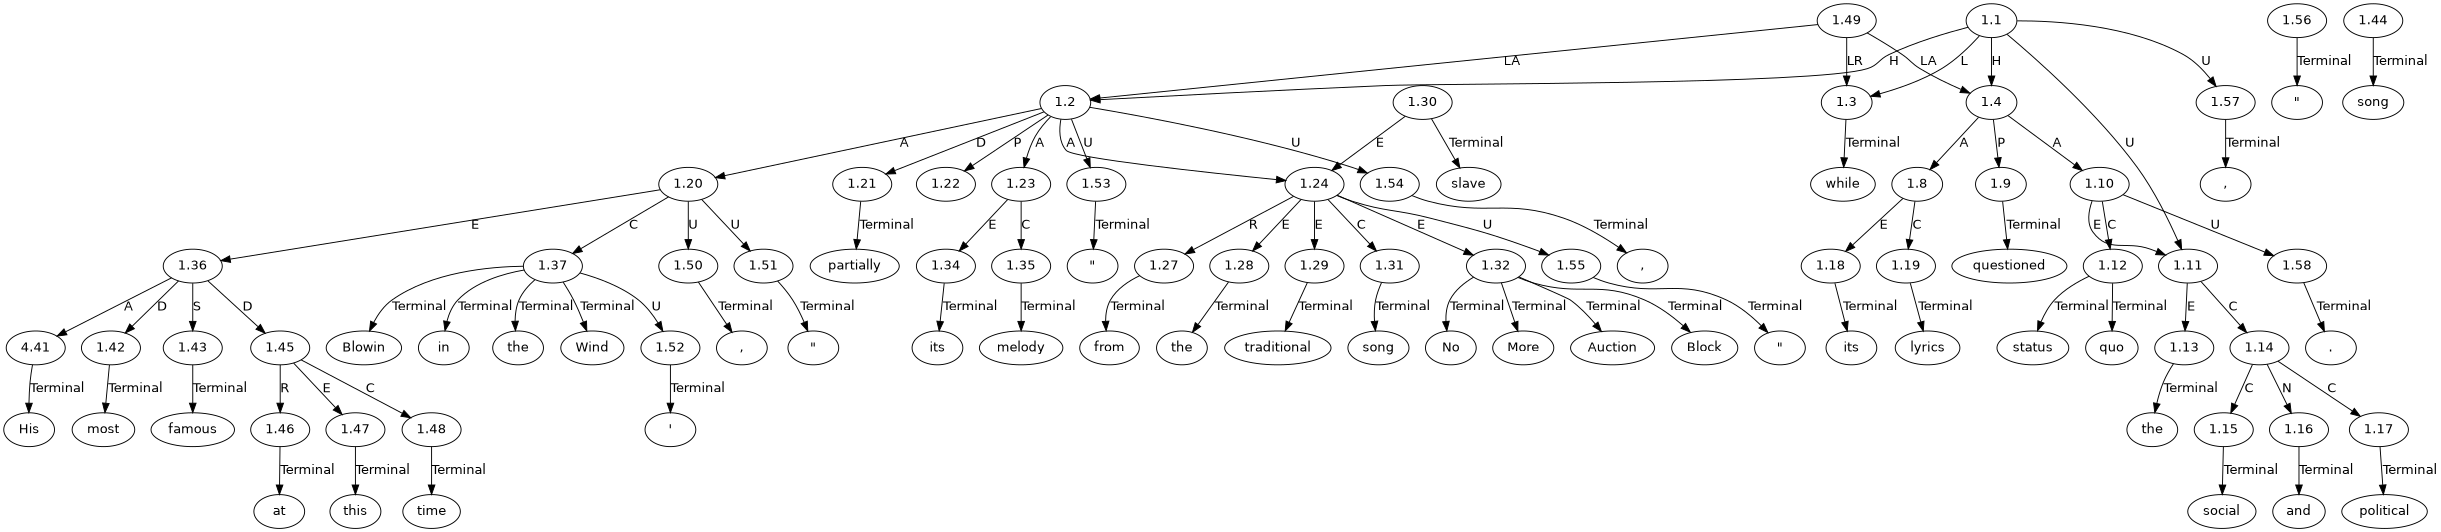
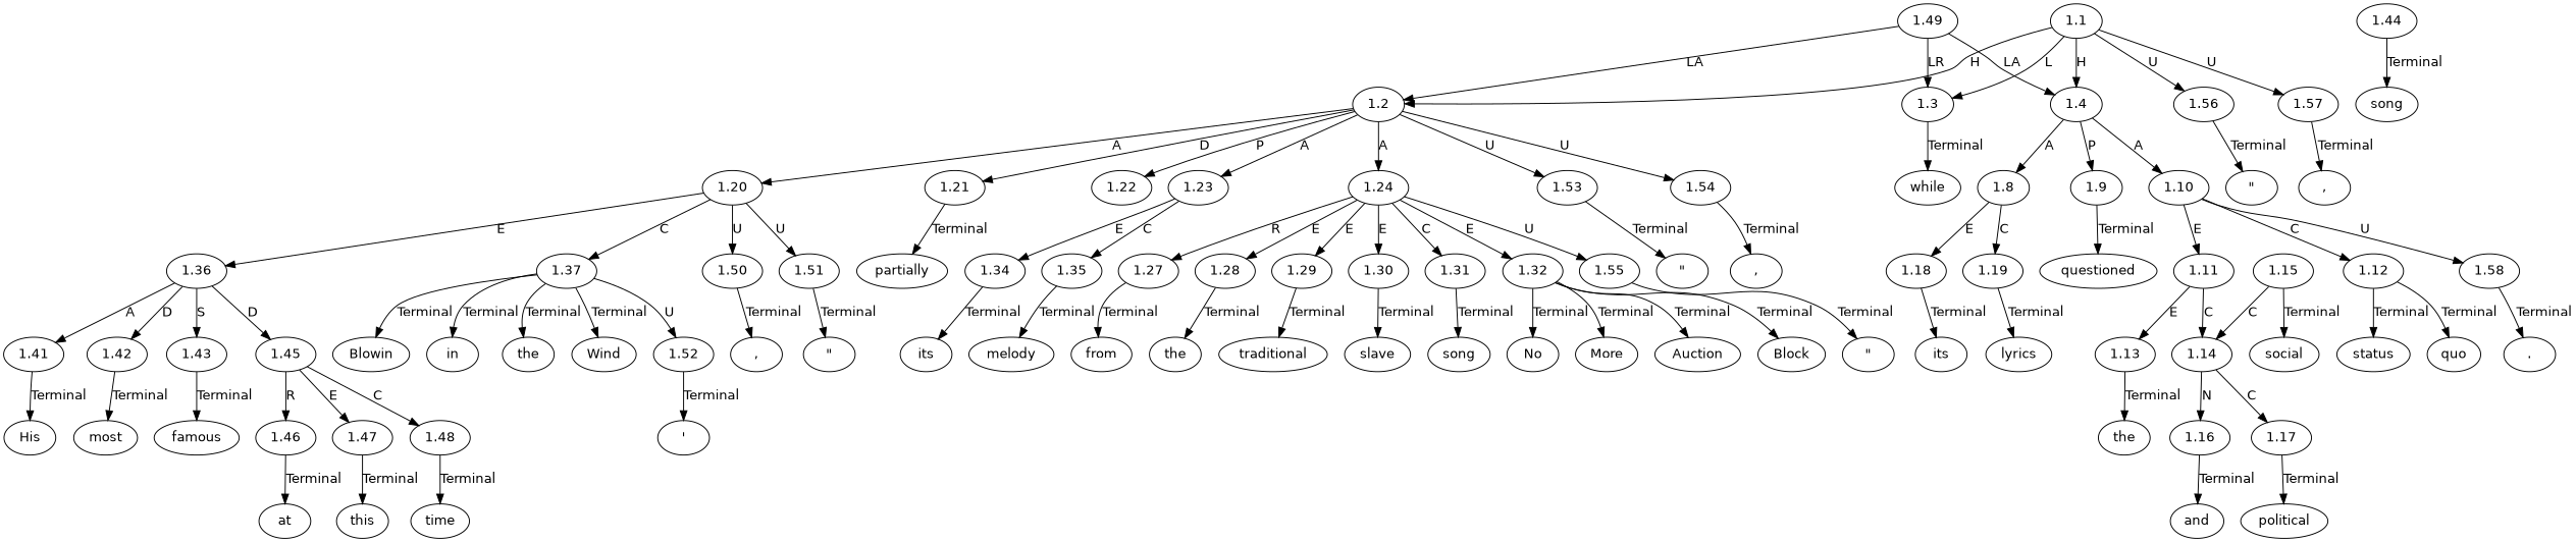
  digraph {
    fontname="DejaVu Sans"
    node [fontname="DejaVu Sans" ordering=out]
    edge [fontname="DejaVu Sans" ordering=out]
    n1 [label=His]
    n2 [label=Blowin]
    n3 [label="'"]
    n4 [label=in]
    n5 [label=the]
    n6 [label=Wind]
    n7 [label="\""]
    n8 [label=","]
    n9 [label=partially]
    n10 [label=its]
    n11 [label=most]
    n12 [label=melody]
    n13 [label=from]
    n14 [label=the]
    n15 [label=traditional]
    n16 [label=slave]
    n17 [label=song]
    n18 [label="\""]
    n19 [label=No]
    n20 [label=More]
    n21 [label=Auction]
    n22 [label=famous]
    n23 [label=Block]
    n24 [label="\""]
    n25 [label=","]
    n26 [label=while]
    n27 [label=its]
    n28 [label=lyrics]
    n29 [label=questioned]
    n30 [label=the]
    n31 [label=social]
    n32 [label=and]
    n33 [label=song]
    n34 [label=political]
    n35 [label=status]
    n36 [label=quo]
    n37 [label="."]
    n38 [label=at]
    n39 [label=this]
    n40 [label=time]
    n41 [label=","]
    n42 [label="\""]
    n43 [label=1.1]
    n44 [label=1.2]
    n45 [label=1.3]
    n46 [label=1.4]
    n47 [label=1.56]
    n48 [label=1.57]
    n49 [label=1.20]
    n50 [label=1.21]
    n51 [label=1.22]
    n52 [label=1.23]
    n53 [label=1.24]
    n54 [label=1.53]
    n55 [label=1.54]
    n56 [label=1.8]
    n57 [label=1.9]
    n58 [label=1.10]
    n59 [label=1.36]
    n60 [label=1.37]
    n61 [label=1.50]
    n62 [label=1.51]
    n63 [label=1.34]
    n64 [label=1.35]
    n65 [label=1.27]
    n66 [label=1.28]
    n67 [label=1.29]
    n68 [label=1.30]
    n69 [label=1.31]
    n70 [label=1.32]
    n71 [label=1.55]
    n72 [label=1.18]
    n73 [label=1.19]
    n74 [label=1.11]
    n75 [label=1.12]
    n76 [label=1.58]
    n77 [label=1.13]
    n78 [label=1.14]
    n79 [label=1.15]
    n80 [label=1.16]
    n81 [label=1.17]
-   n82 [label=4.41]
+   n82 [label=1.41]
    n83 [label=1.42]
    n84 [label=1.43]
    n85 [label=1.45]
    n86 [label=1.52]
    n87 [label=1.44]
    n88 [label=1.46]
    n89 [label=1.47]
    n90 [label=1.48]
    n91 [label=1.49]
    n43 -> n44 [label=H]
    n43 -> n45 [label=L]
    n43 -> n46 [label=H]
-   n43 -> n74 [label=U]
+   n43 -> n47 [label=U]
    n43 -> n48 [label=U]
    n44 -> n49 [label=A]
    n44 -> n50 [label=D]
    n44 -> n51 [label=P]
    n44 -> n52 [label=A]
    n44 -> n53 [label=A]
    n44 -> n54 [label=U]
    n44 -> n55 [label=U]
    n45 -> n26 [label=Terminal]
    n46 -> n56 [label=A]
    n46 -> n57 [label=P]
    n46 -> n58 [label=A]
    n47 -> n24 [label=Terminal]
    n48 -> n25 [label=Terminal]
    n49 -> n59 [label=E]
    n49 -> n60 [label=C]
    n49 -> n61 [label=U]
    n49 -> n62 [label=U]
    n50 -> n9 [label=Terminal]
    n52 -> n63 [label=E]
    n52 -> n64 [label=C]
    n53 -> n65 [label=R]
    n53 -> n66 [label=E]
    n53 -> n67 [label=E]
-   n68 -> n53 [label=E]
+   n53 -> n68 [label=E]
    n53 -> n69 [label=C]
    n53 -> n70 [label=E]
    n53 -> n71 [label=U]
    n54 -> n7 [label=Terminal]
    n55 -> n8 [label=Terminal]
    n56 -> n72 [label=E]
    n56 -> n73 [label=C]
    n57 -> n29 [label=Terminal]
    n58 -> n74 [label=E]
    n58 -> n75 [label=C]
    n58 -> n76 [label=U]
    n59 -> n82 [label=A]
    n59 -> n83 [label=D]
    n59 -> n84 [label=S]
    n59 -> n85 [label=D]
    n60 -> n2 [label=Terminal]
    n60 -> n4 [label=Terminal]
    n60 -> n5 [label=Terminal]
    n60 -> n6 [label=Terminal]
    n60 -> n86 [label=U]
    n61 -> n41 [label=Terminal]
    n62 -> n42 [label=Terminal]
    n63 -> n10 [label=Terminal]
    n64 -> n12 [label=Terminal]
    n65 -> n13 [label=Terminal]
    n66 -> n14 [label=Terminal]
    n67 -> n15 [label=Terminal]
    n68 -> n16 [label=Terminal]
    n69 -> n17 [label=Terminal]
    n70 -> n19 [label=Terminal]
    n70 -> n20 [label=Terminal]
    n70 -> n21 [label=Terminal]
    n70 -> n23 [label=Terminal]
    n71 -> n18 [label=Terminal]
    n72 -> n27 [label=Terminal]
    n73 -> n28 [label=Terminal]
    n74 -> n77 [label=E]
    n74 -> n78 [label=C]
    n75 -> n35 [label=Terminal]
    n75 -> n36 [label=Terminal]
    n76 -> n37 [label=Terminal]
    n77 -> n30 [label=Terminal]
-   n78 -> n79 [label=C]
+   n79 -> n78 [label=C]
    n78 -> n80 [label=N]
    n78 -> n81 [label=C]
    n79 -> n31 [label=Terminal]
    n80 -> n32 [label=Terminal]
    n81 -> n34 [label=Terminal]
    n82 -> n1 [label=Terminal]
    n83 -> n11 [label=Terminal]
    n84 -> n22 [label=Terminal]
    n85 -> n88 [label=R]
    n85 -> n89 [label=E]
    n85 -> n90 [label=C]
    n86 -> n3 [label=Terminal]
    n87 -> n33 [label=Terminal]
    n88 -> n38 [label=Terminal]
    n89 -> n39 [label=Terminal]
    n90 -> n40 [label=Terminal]
    n91 -> n44 [label=LA]
    n91 -> n45 [label=LR]
    n91 -> n46 [label=LA]
  }
